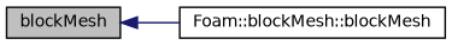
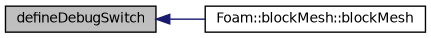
  digraph {
    rankdir=LR
    node [color=black fontname=Helvetica fontsize=10 shape=record]
-   n1 [fillcolor=grey75 fontcolor=black height=0.2 label=blockMesh style=filled width=0.4]
+   n1 [fillcolor=grey75 fontcolor=black height=0.2 label=defineDebugSwitch style=filled width=0.4]
    n2 [height=0.2 label="Foam::blockMesh::blockMesh" width=0.4]
    n1 -> n2 [color=midnightblue dir=back fontname=Helvetica fontsize=10 labelfontname=Helvetica labelfontsize=10 style=solid]
  }
